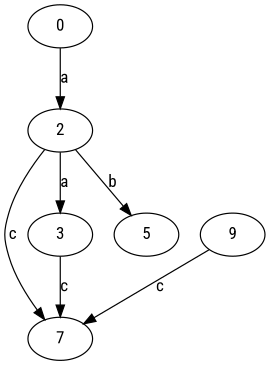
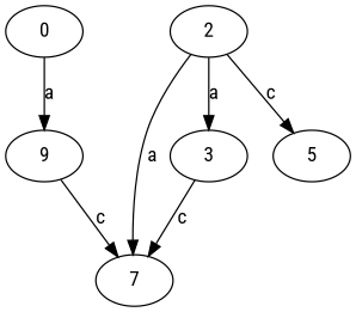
  strict digraph {
    fontname="Roboto Condensed"
    node [fontname="Roboto Condensed"]
    edge [fontname="Roboto Condensed"]
    0
    2
    7
    3
    5
    n6 [label=9]
-   0 -> 2 [label=a]
-   2 -> 7 [label=c]
+   0 -> n6 [label=a]
+   2 -> 7 [label=a]
    2 -> 3 [label=a]
-   2 -> 5 [label=b]
+   2 -> 5 [label=c]
    3 -> 7 [label=c]
    n6 -> 7 [label=c]
  }
